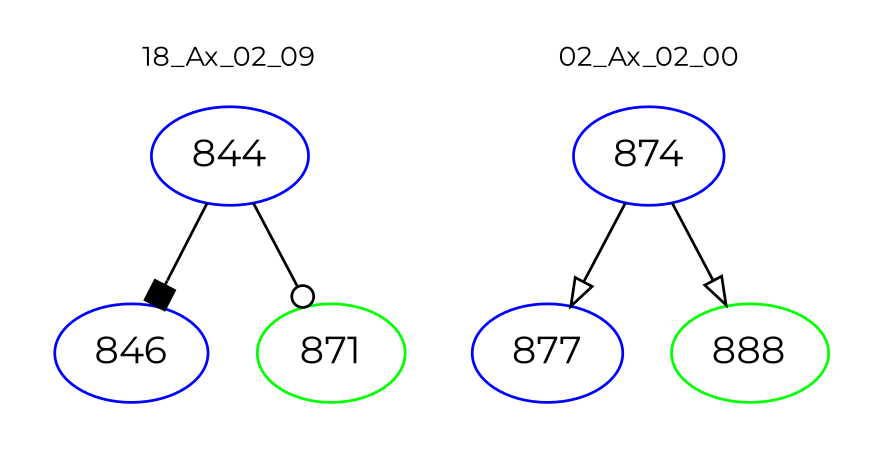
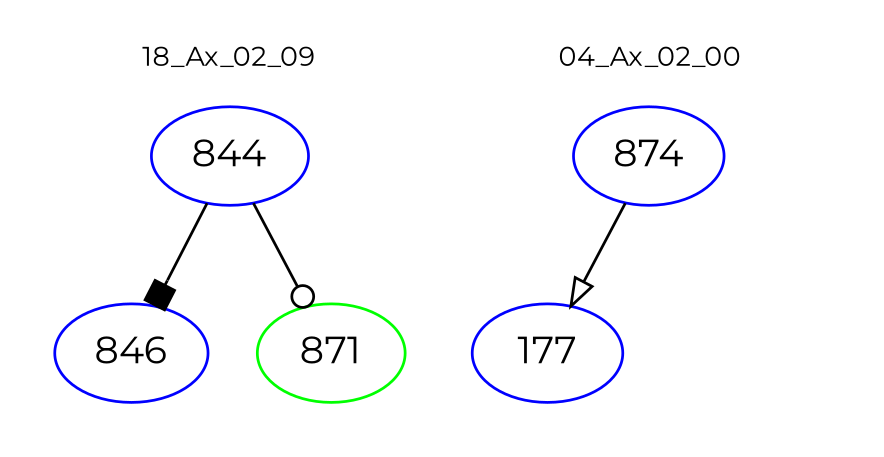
  digraph {
    fontname=Montserrat
    node [color=blue fontname=Montserrat]
    edge [arrowhead=onormal color=black fontname=Montserrat]
    n1 [label=844]
    n2 [label=846]
    n3 [color=green label=871]
    n4 [label=874]
-   n5 [label=877]
-   n6 [color=green label=888]
+   n5 [label=177]
    subgraph cluster_1 {
      color=white
      fontsize=10
      label="18_Ax_02_09"
      n1
      n2
      n3
    }
    subgraph cluster_2 {
      color=white
      fontsize=10
-     label="02_Ax_02_00"
+     label="04_Ax_02_00"
      n4
      n5
-     n6
    }
    n1 -> n2 [arrowhead=box]
    n1 -> n3 [arrowhead=odot]
    n4 -> n5
-   n4 -> n6
  }
